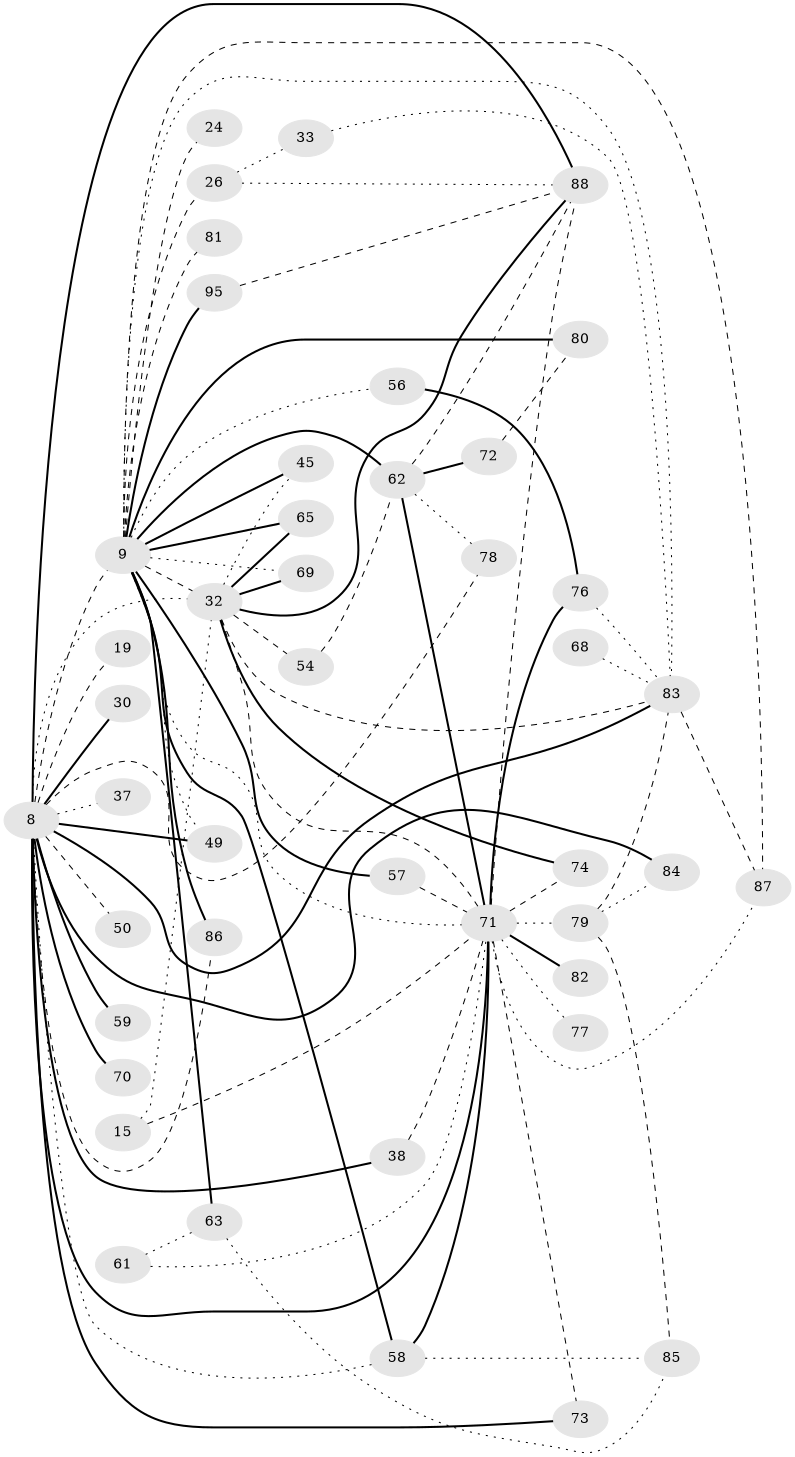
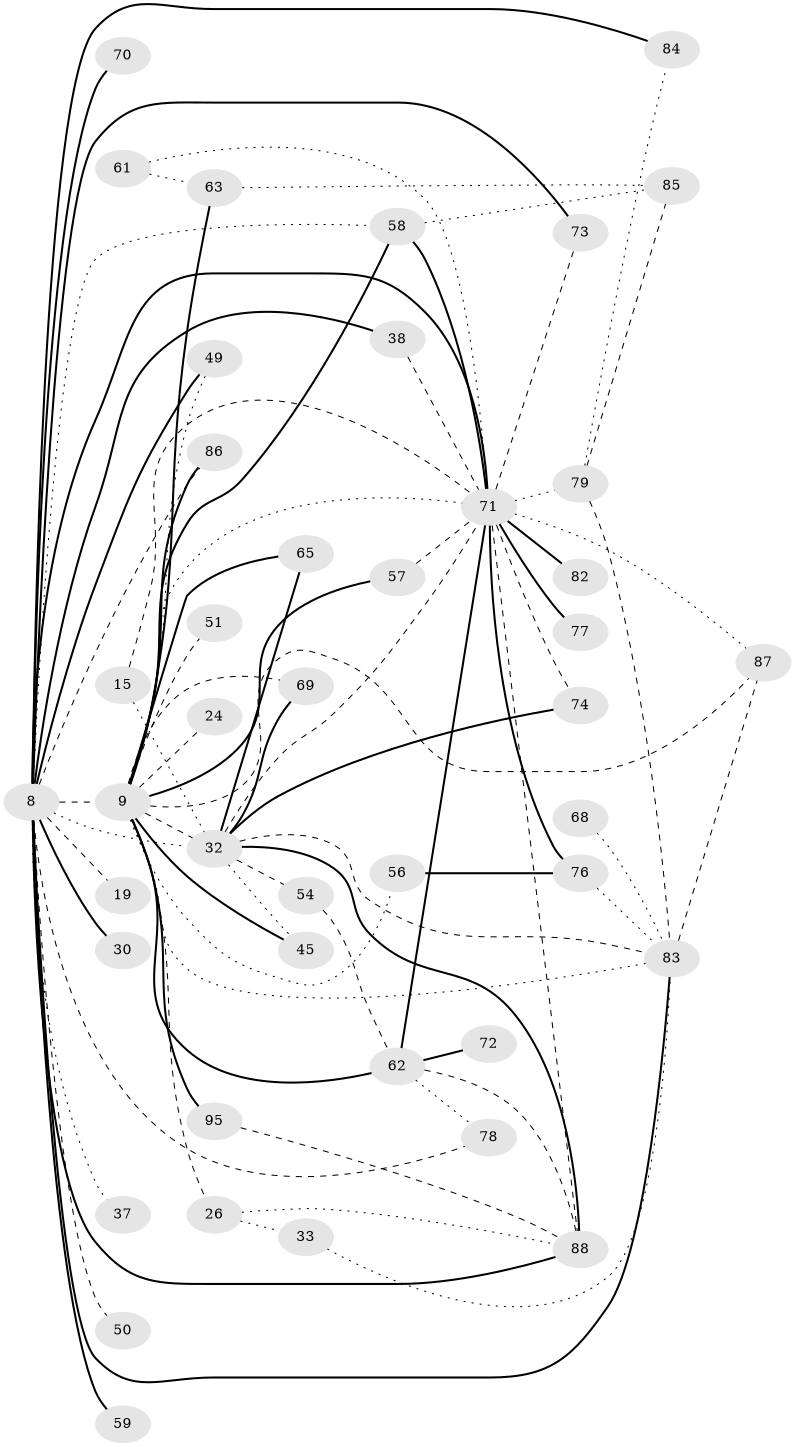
  graph {
    rankdir=LR
    node [color=gray90 style=filled]
    edge [style=bold]
    8 [super="+7+5"]
    9 [super="+4"]
    19
    30
    32 [super="+17+3+12"]
    37
    38
    49
    50
    58 [super="+36"]
    59
    70
    71 [super="+45+10+34"]
    73 [super="+35"]
    78
    83 [super="+28+16+47"]
    84
    86
    88 [super="+66+81+67+22"]
    24
    26
    n22 [label=45]
-   51 [super="+21" label=81]
+   51 [super="+21"]
    56
    57
    62 [super="+44+55"]
    63 [super="+52"]
    65
    69
    n30 [label=95 super="+64"]
-   80 [super="+48"]
    87 [super="+53"]
    54
    74
    85 [super="+60"]
    76 [super="+33"]
    77
    79 [super="+39"]
    82
    n40 [label=33 super="+27"]
    72
    15
    61
    68
    8 -- 9 [style=dashed weight=9]
    8 -- 19 [style=dashed]
    8 -- 30 [weight=2]
    8 -- 32 [style=dotted weight=6]
    8 -- 37 [style=dotted weight=2]
    8 -- 38
    8 -- 49
    8 -- 50 [style=dashed weight=2]
    8 -- 58 [style=dotted weight=2]
    8 -- 59 [weight=2]
    8 -- 70 [weight=2]
    8 -- 71 [weight=8]
    8 -- 73 [weight=2]
    8 -- 78 [style=dashed]
    8 -- 83 [weight=4]
    8 -- 84
    8 -- 86 [style=dashed]
    8 -- 88 [weight=5]
    9 -- 32 [style=dashed weight=8]
    9 -- 49 [style=dotted]
    9 -- 58
    9 -- 71 [style=dotted weight=7]
    9 -- 83 [style=dotted weight=2]
    9 -- 86
    9 -- 24 [style=dashed weight=2]
    9 -- 26 [style=dashed weight=2]
    9 -- n22
    9 -- 51 [style=dashed weight=3]
    9 -- 56 [style=dotted]
    9 -- 57
    9 -- 62 [weight=3]
    9 -- 63 [weight=3]
    9 -- 65
-   9 -- 69 [style=dotted]
+   9 -- 69 [style=dashed]
    9 -- n30 [weight=2]
-   9 -- 80 [weight=4]
    9 -- 87 [style=dashed]
    32 -- 71 [style=dashed weight=5]
    32 -- 83 [style=dashed]
    32 -- 88
    32 -- n22 [style=dotted]
    32 -- 65
    32 -- 69
    32 -- 54 [style=dashed]
    32 -- 74
    38 -- 71 [style=dashed]
    58 -- 71 [weight=2]
    58 -- 85 [style=dotted]
    71 -- 73 [style=dashed]
    71 -- 88 [style=dashed]
    71 -- 87 [style=dotted weight=2]
    71 -- 74 [style=dashed]
    71 -- 76 [weight=2]
-   71 -- 77 [style=dotted]
+   71 -- 77
    71 -- 79 [style=dotted weight=3]
    71 -- 82
    83 -- 87 [style=dashed]
    26 -- 88 [style=dotted]
    26 -- n40 [style=dotted weight=2]
    56 -- 76
    57 -- 71 [style=dashed]
    62 -- 71 [weight=2]
    62 -- 78 [style=dotted]
    62 -- 88 [style=dashed]
    62 -- 72
    63 -- 85 [style=dotted]
    n30 -- 88 [style=dashed]
    54 -- 62 [style=dashed]
    76 -- 83 [style=dotted weight=2]
    79 -- 83 [style=dashed]
    79 -- 84 [style=dotted]
    79 -- 85 [style=dashed]
    n40 -- 83 [style=dotted]
-   72 -- 80 [style=dashed]
    15 -- 32 [style=dotted]
    15 -- 71 [style=dashed]
    61 -- 71 [style=dotted]
    61 -- 63 [style=dotted]
    68 -- 83 [style=dotted]
  }
